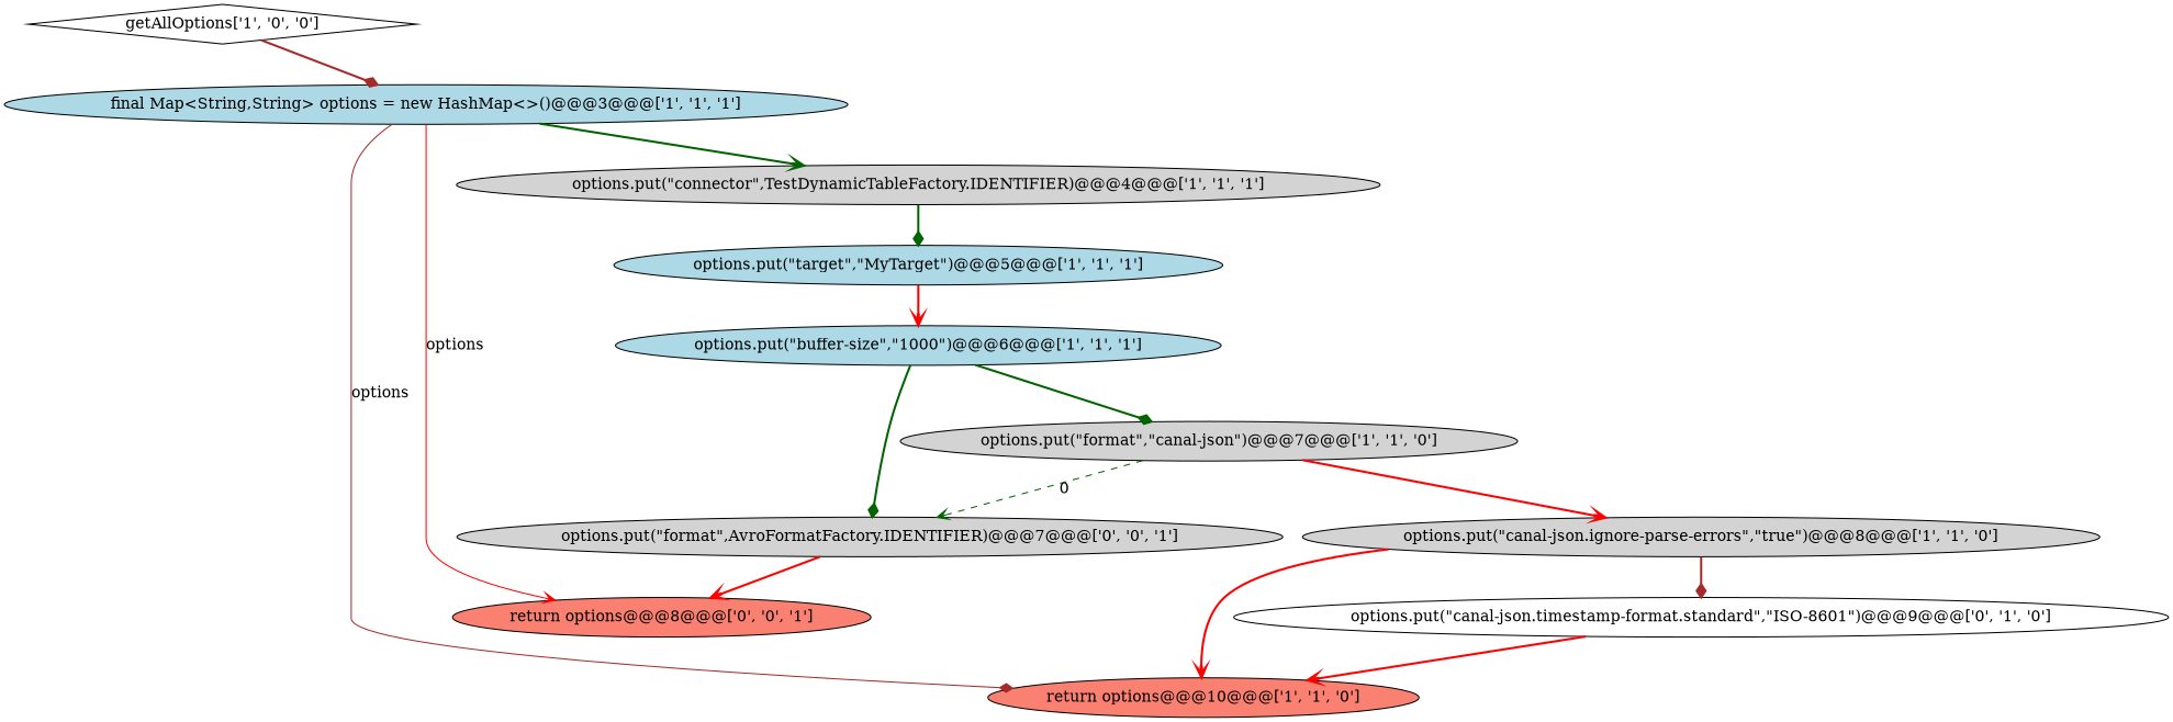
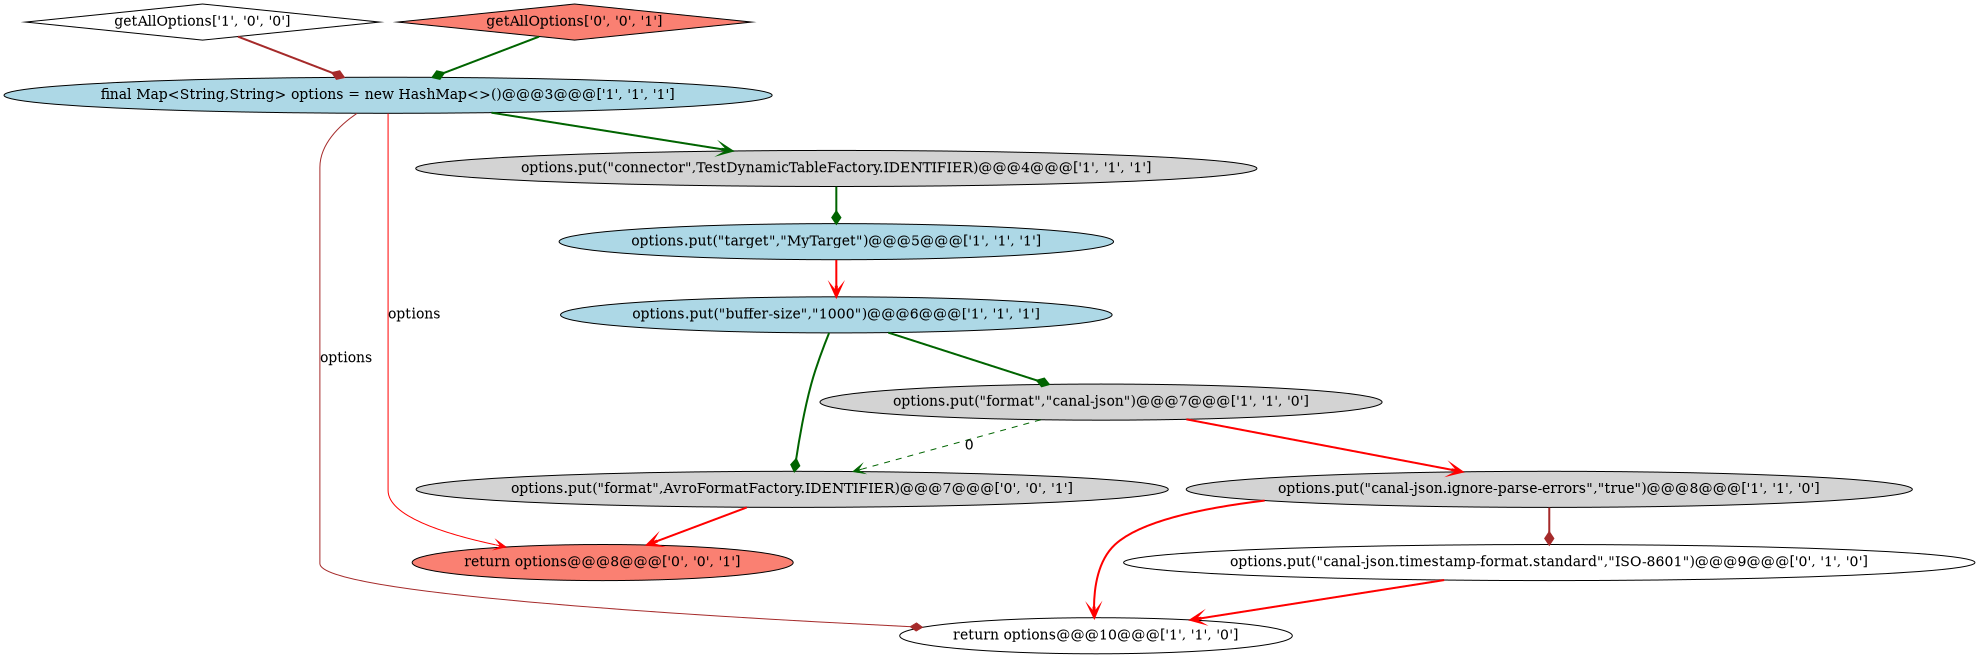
  digraph {
    node [fillcolor=lightgrey shape=ellipse style=filled]
    edge [arrowhead=vee color=red style=bold]
    n1 [fillcolor=white label="getAllOptions['1', '0', '0']" shape=diamond]
    n2 [fillcolor=lightblue label="final Map<String,String> options = new HashMap<>()@@@3@@@['1', '1', '1']"]
-   n3 [fillcolor=salmon label="return options@@@10@@@['1', '1', '0']"]
+   n3 [fillcolor=white label="return options@@@10@@@['1', '1', '0']"]
    n4 [fillcolor=salmon label="return options@@@8@@@['0', '0', '1']"]
    n5 [label="options.put(\"connector\",TestDynamicTableFactory.IDENTIFIER)@@@4@@@['1', '1', '1']"]
    n6 [fillcolor=lightblue label="options.put(\"target\",\"MyTarget\")@@@5@@@['1', '1', '1']"]
    n7 [fillcolor=lightblue label="options.put(\"buffer-size\",\"1000\")@@@6@@@['1', '1', '1']"]
    n8 [label="options.put(\"canal-json.ignore-parse-errors\",\"true\")@@@8@@@['1', '1', '0']"]
    n9 [fillcolor=white label="options.put(\"canal-json.timestamp-format.standard\",\"ISO-8601\")@@@9@@@['0', '1', '0']"]
    n10 [label="options.put(\"format\",AvroFormatFactory.IDENTIFIER)@@@7@@@['0', '0', '1']"]
    n11 [label="options.put(\"format\",\"canal-json\")@@@7@@@['1', '1', '0']"]
+   n12 [fillcolor=salmon label="getAllOptions['0', '0', '1']" shape=diamond]
    n1 -> n2 [arrowhead=diamond color=brown]
    n2 -> n3 [arrowhead=diamond color=brown label=options style=solid]
    n2 -> n4 [label=options style=solid]
    n2 -> n5 [color=darkgreen]
    n5 -> n6 [arrowhead=diamond color=darkgreen]
    n6 -> n7
    n7 -> n10 [arrowhead=diamond color=darkgreen]
    n7 -> n11 [arrowhead=diamond color=darkgreen]
    n8 -> n3
    n8 -> n9 [arrowhead=diamond color=brown]
    n9 -> n3
    n10 -> n4
    n11 -> n8
    n11 -> n10 [color=darkgreen label=0 style=dashed]
+   n12 -> n2 [arrowhead=diamond color=darkgreen]
  }
